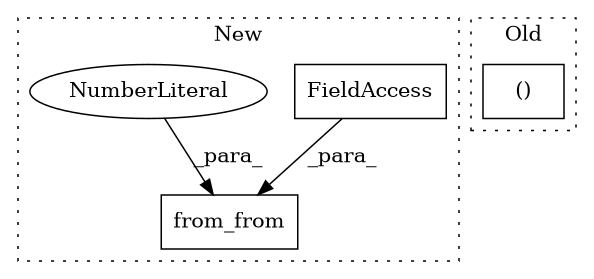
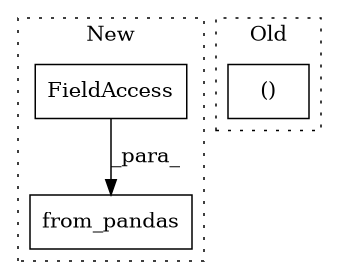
  digraph {
    node [shape=box]
-   n1 [a=32 l="12,1" label=from_from s="845,861"]
+   n1 [a=32 l="12,1" label=from_pandas s="845,861"]
    n2 [a=22 l=4 label=FieldAccess s=830]
-   n3 [a=34 l=1 label=NumberLiteral s=860 shape=ellipse]
    n4 [a=106 l=19 label="()" s=705]
    subgraph cluster_1 {
      label=New
      style=dotted
      n1
      n2
-     n3
    }
    subgraph cluster_2 {
      label=Old
      style=dotted
      n4
    }
    n2 -> n1 [label=_para_]
-   n3 -> n1 [label=_para_]
  }
